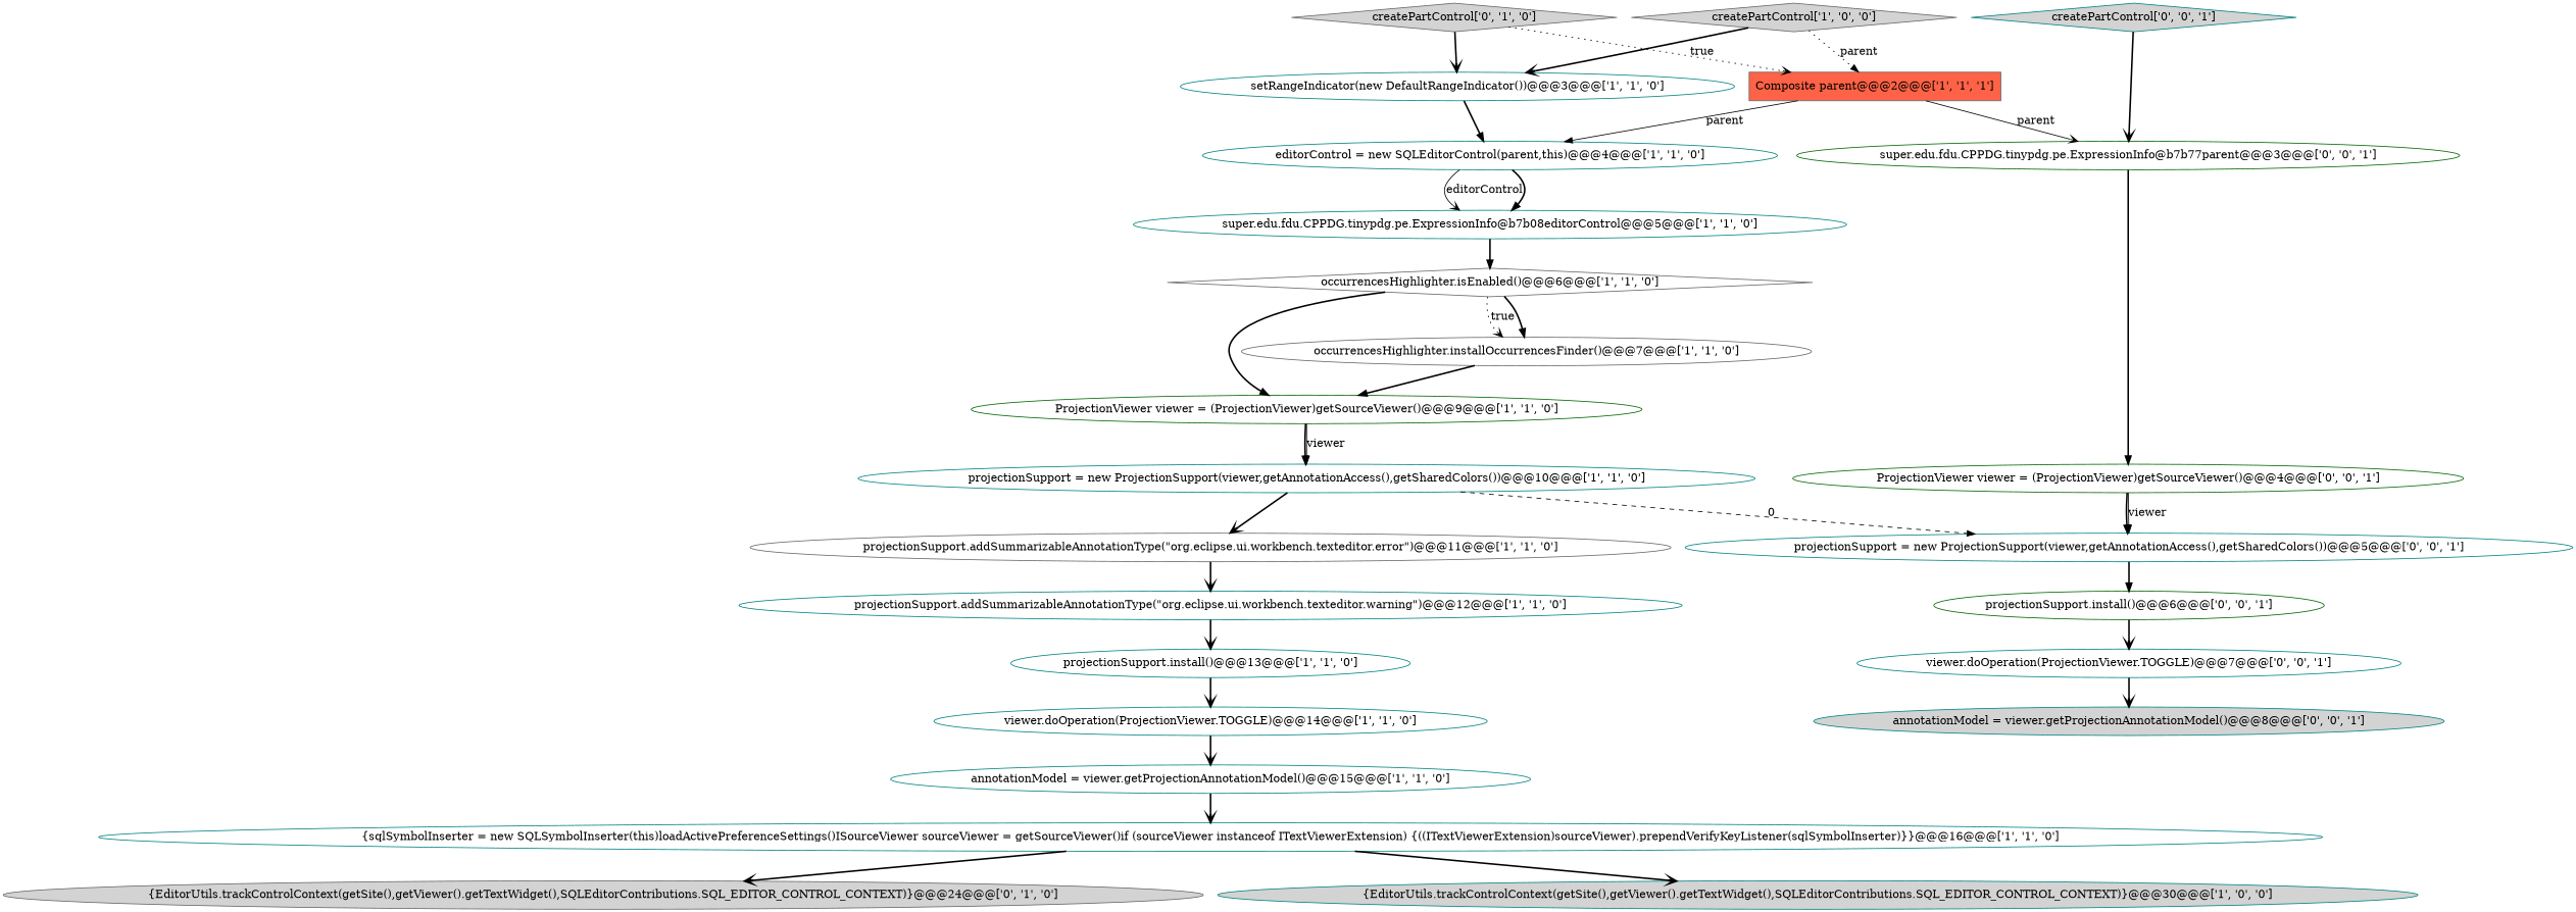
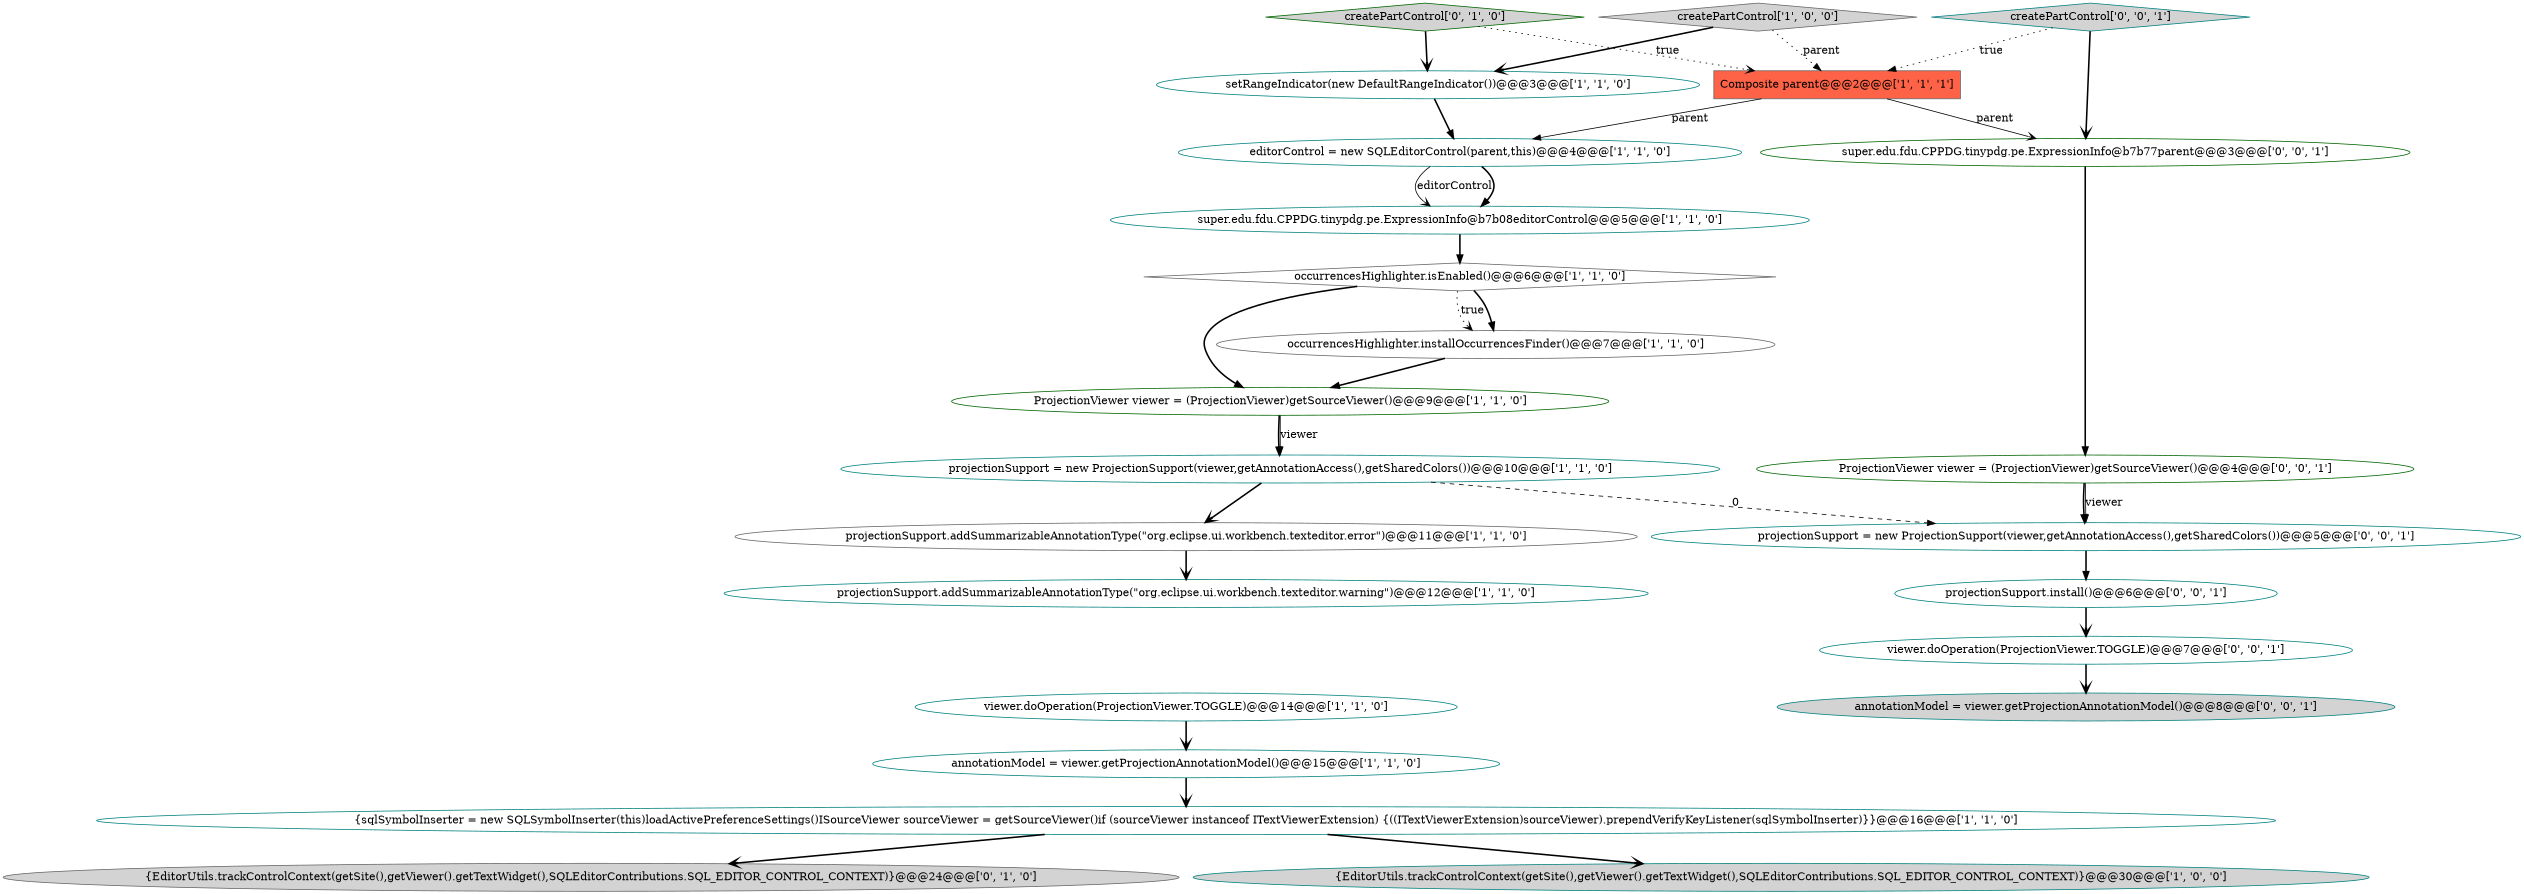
  digraph {
    node [color=teal fillcolor=white shape=ellipse style=filled]
    edge [arrowhead=vee style=bold]
    n1 [label="{sqlSymbolInserter = new SQLSymbolInserter(this)loadActivePreferenceSettings()ISourceViewer sourceViewer = getSourceViewer()if (sourceViewer instanceof ITextViewerExtension) {((ITextViewerExtension)sourceViewer).prependVerifyKeyListener(sqlSymbolInserter)}}@@@16@@@['1', '1', '0']"]
    n2 [color=gray40 fillcolor=lightgray label="{EditorUtils.trackControlContext(getSite(),getViewer().getTextWidget(),SQLEditorContributions.SQL_EDITOR_CONTROL_CONTEXT)}@@@24@@@['0', '1', '0']"]
    n3 [fillcolor=lightgray label="{EditorUtils.trackControlContext(getSite(),getViewer().getTextWidget(),SQLEditorContributions.SQL_EDITOR_CONTROL_CONTEXT)}@@@30@@@['1', '0', '0']"]
-   n4 [label="projectionSupport.install()@@@13@@@['1', '1', '0']"]
    n5 [label="viewer.doOperation(ProjectionViewer.TOGGLE)@@@14@@@['1', '1', '0']"]
    n6 [label="annotationModel = viewer.getProjectionAnnotationModel()@@@15@@@['1', '1', '0']"]
    n7 [label="projectionSupport = new ProjectionSupport(viewer,getAnnotationAccess(),getSharedColors())@@@5@@@['0', '0', '1']"]
-   n8 [color=darkgreen label="projectionSupport.install()@@@6@@@['0', '0', '1']"]
+   n8 [label="projectionSupport.install()@@@6@@@['0', '0', '1']"]
    n9 [label="viewer.doOperation(ProjectionViewer.TOGGLE)@@@7@@@['0', '0', '1']"]
    n10 [fillcolor=lightgray label="annotationModel = viewer.getProjectionAnnotationModel()@@@8@@@['0', '0', '1']"]
    n11 [color=gray40 label="occurrencesHighlighter.isEnabled()@@@6@@@['1', '1', '0']" shape=diamond]
    n12 [color=darkgreen label="ProjectionViewer viewer = (ProjectionViewer)getSourceViewer()@@@9@@@['1', '1', '0']"]
    n13 [color=gray40 label="occurrencesHighlighter.installOccurrencesFinder()@@@7@@@['1', '1', '0']"]
    n14 [label="projectionSupport = new ProjectionSupport(viewer,getAnnotationAccess(),getSharedColors())@@@10@@@['1', '1', '0']"]
    n15 [color=gray40 label="projectionSupport.addSummarizableAnnotationType(\"org.eclipse.ui.workbench.texteditor.error\")@@@11@@@['1', '1', '0']"]
    n16 [label="editorControl = new SQLEditorControl(parent,this)@@@4@@@['1', '1', '0']"]
    n17 [label="super.edu.fdu.CPPDG.tinypdg.pe.ExpressionInfo@b7b08editorControl@@@5@@@['1', '1', '0']"]
    n18 [color=gray40 fillcolor=lightgray label="createPartControl['1', '0', '0']" shape=diamond]
    n19 [label="setRangeIndicator(new DefaultRangeIndicator())@@@3@@@['1', '1', '0']"]
    n20 [color=gray40 fillcolor=tomato label="Composite parent@@@2@@@['1', '1', '1']" shape=box]
    n21 [color=darkgreen label="super.edu.fdu.CPPDG.tinypdg.pe.ExpressionInfo@b7b77parent@@@3@@@['0', '0', '1']"]
    n22 [label="projectionSupport.addSummarizableAnnotationType(\"org.eclipse.ui.workbench.texteditor.warning\")@@@12@@@['1', '1', '0']"]
    n23 [color=darkgreen label="ProjectionViewer viewer = (ProjectionViewer)getSourceViewer()@@@4@@@['0', '0', '1']"]
    n24 [fillcolor=lightgray label="createPartControl['0', '0', '1']" shape=diamond]
-   n25 [color=gray40 fillcolor=lightgray label="createPartControl['0', '1', '0']" shape=diamond]
+   n25 [color=darkgreen fillcolor=lightgray label="createPartControl['0', '1', '0']" shape=diamond]
    n1 -> n2
    n1 -> n3
-   n4 -> n5
    n5 -> n6
    n6 -> n1
    n7 -> n8 [arrowhead=normal]
    n8 -> n9
    n9 -> n10
    n11 -> n12 [arrowhead=normal]
    n11 -> n13 [label=true style=dotted]
    n11 -> n13 [arrowhead=normal]
    n12 -> n14 [arrowhead=normal]
    n12 -> n14 [arrowhead=normal label=viewer style=solid]
    n13 -> n12 [arrowhead=normal]
    n14 -> n7 [arrowhead=normal label=0 style=dashed]
    n14 -> n15
    n15 -> n22
    n16 -> n17 [label=editorControl style=solid]
    n16 -> n17 [arrowhead=normal]
    n17 -> n11 [arrowhead=normal]
    n18 -> n19
    n18 -> n20 [arrowhead=normal label=parent style=dotted]
    n19 -> n16 [arrowhead=normal]
    n20 -> n16 [arrowhead=normal label=parent style=solid]
    n20 -> n21 [label=parent style=solid]
    n21 -> n23 [arrowhead=normal]
-   n22 -> n4
    n23 -> n7 [arrowhead=normal]
    n23 -> n7 [arrowhead=normal label=viewer style=solid]
+   n24 -> n20 [arrowhead=normal label=true style=dotted]
    n24 -> n21
    n25 -> n19
    n25 -> n20 [label=true style=dotted]
  }
